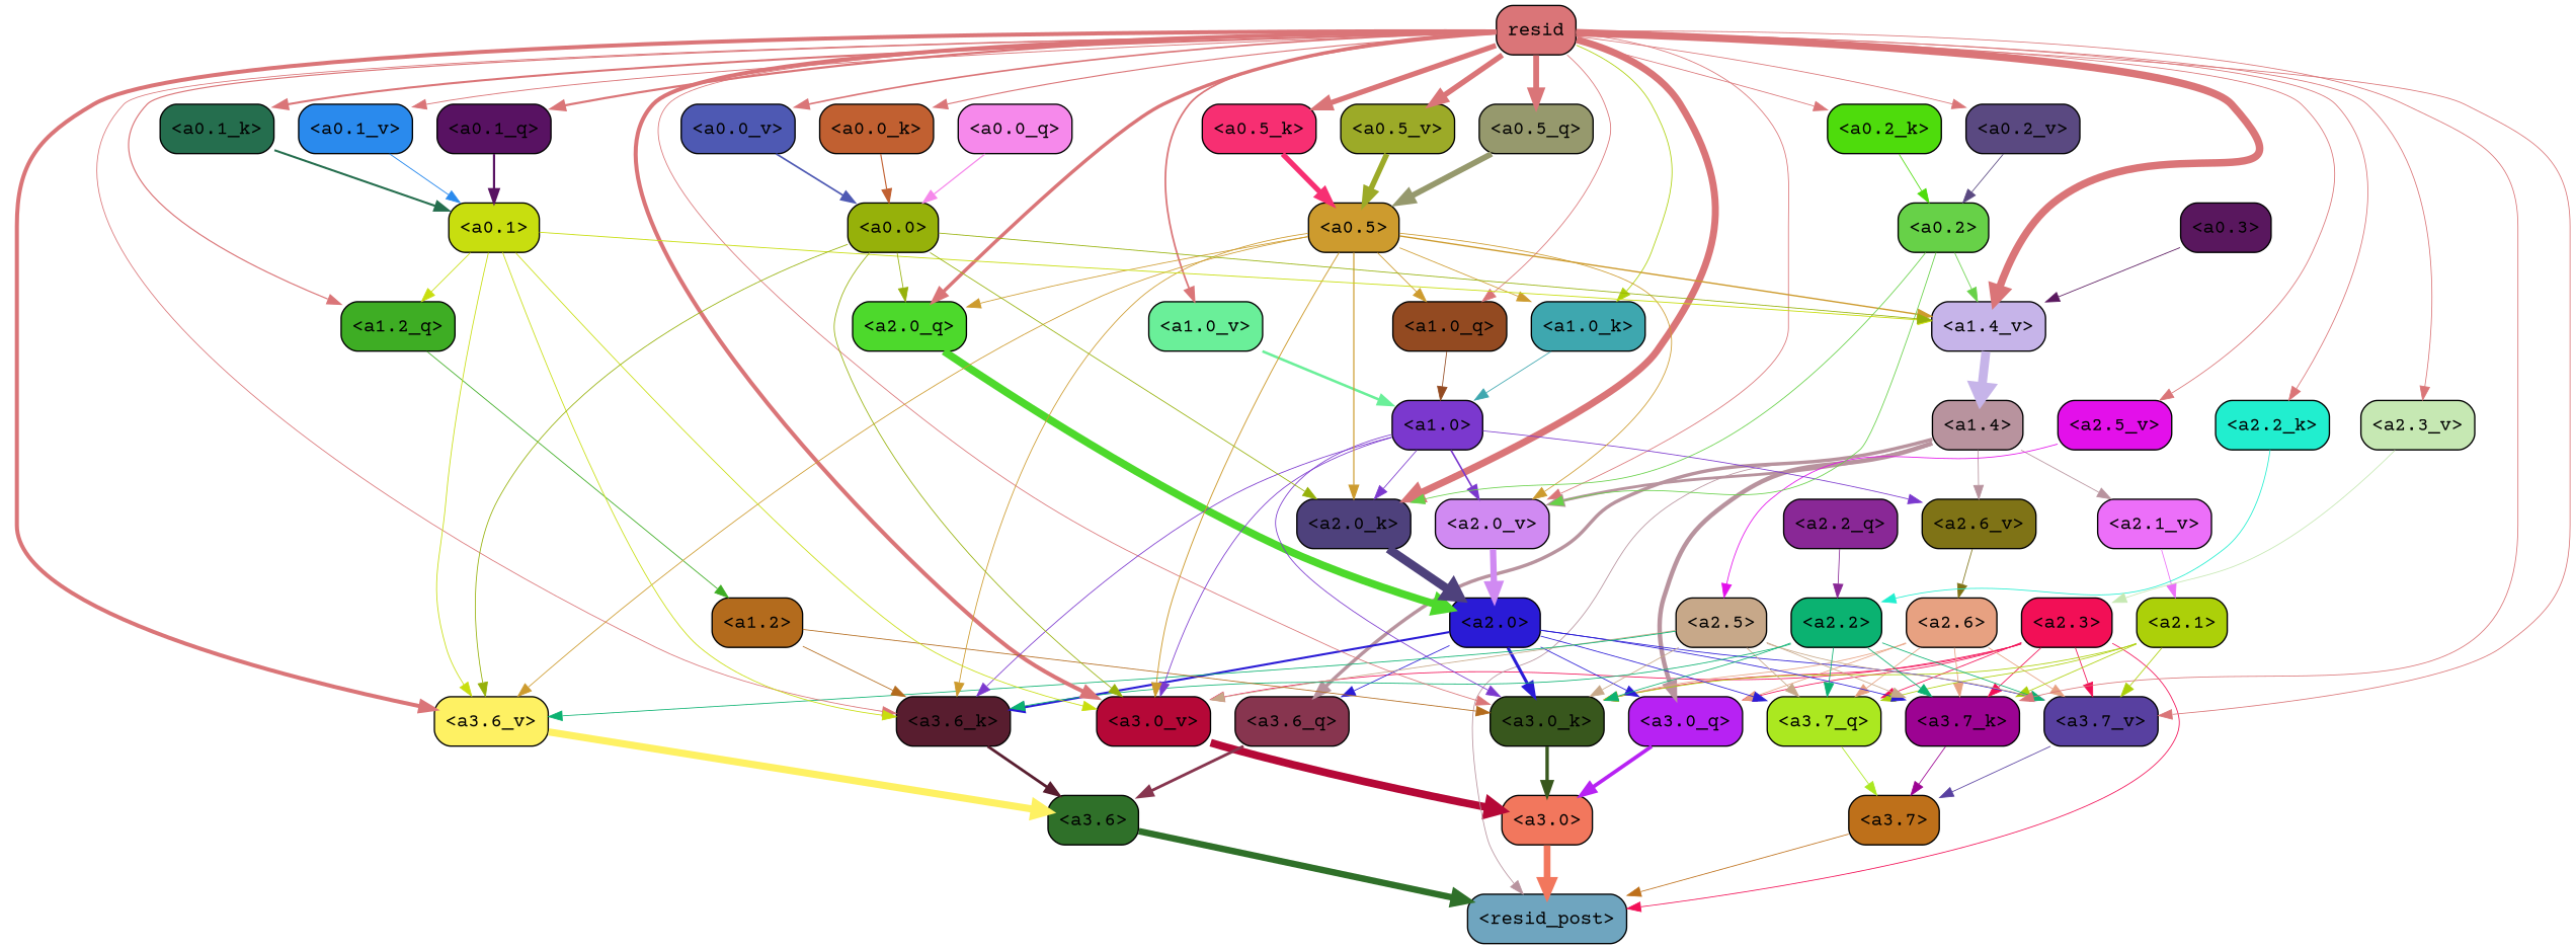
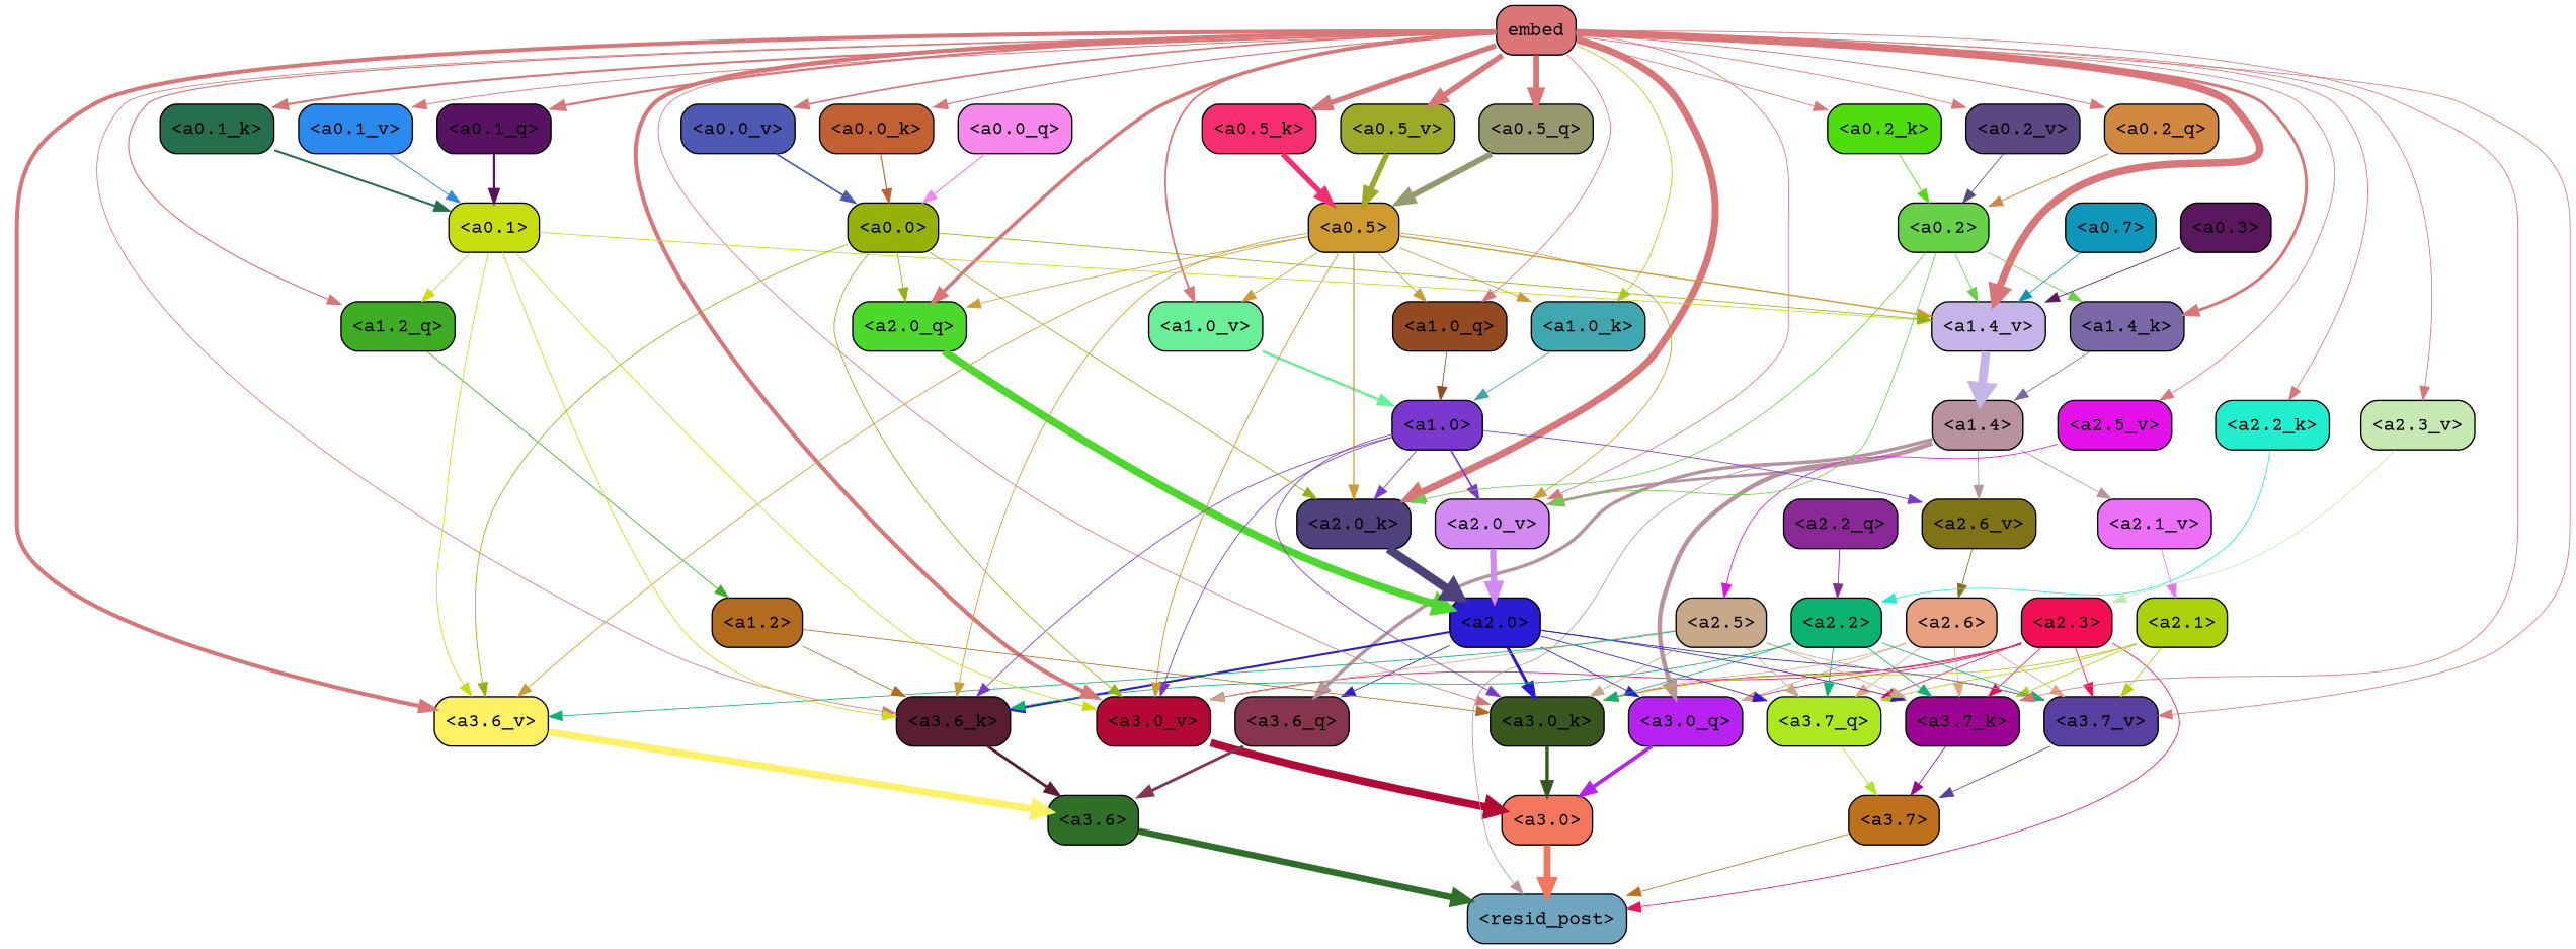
  strict digraph {
    fontname="Courier Prime"
    splines=true
    node [color=black fontname="Courier Prime" shape=box style="filled, rounded"]
    edge [color="#da7578" fontname="Courier Prime" penwidth=0.6]
    "<a3.7>" [fillcolor="#be701a"]
    "<resid_post>" [fillcolor="#6fa5bf"]
    "<a3.6>" [fillcolor="#2f7029"]
    "<a3.0>" [fillcolor="#f2775d"]
    "<a2.3>" [fillcolor="#f20f56"]
    "<a3.7_q>" [fillcolor="#abe820"]
    "<a3.0_q>" [fillcolor="#b722f3"]
    "<a3.7_k>" [fillcolor="#9c0392"]
    "<a3.0_k>" [fillcolor="#38571d"]
    "<a3.7_v>" [fillcolor="#5840a0"]
    "<a3.0_v>" [fillcolor="#b50837"]
    "<a1.4>" [fillcolor="#b8939e"]
    "<a3.6_q>" [fillcolor="#87354f"]
    "<a2.6_v>" [fillcolor="#7f7316"]
    "<a2.1_v>" [fillcolor="#ec6ff9"]
    "<a2.0_v>" [fillcolor="#d08af2"]
    "<a2.6>" [fillcolor="#e7a181"]
    "<a2.1>" [fillcolor="#acd009"]
    "<a2.0>" [fillcolor="#2a1bd6"]
    "<a3.6_k>" [fillcolor="#581d2f"]
    "<a3.6_v>" [fillcolor="#fef163"]
    "<a2.5>" [fillcolor="#c7a889"]
    "<a2.2>" [fillcolor="#0bb271"]
-   embed [fillcolor="#da7578" label=resid]
+   embed [fillcolor="#da7578"]
    "<a2.0_q>" [fillcolor="#4dd92c"]
    "<a2.2_k>" [fillcolor="#21eecf"]
    "<a2.0_k>" [fillcolor="#4e417c"]
    "<a2.5_v>" [fillcolor="#e310ea"]
    "<a2.3_v>" [fillcolor="#c6e8b3"]
    "<a1.2_q>" [fillcolor="#3ead24"]
    "<a1.0_q>" [fillcolor="#934a21"]
+   "<a1.4_k>" [fillcolor="#7a69a6"]
    "<a1.0_k>" [fillcolor="#3ea7af"]
    "<a1.4_v>" [fillcolor="#c6b4e9"]
    "<a1.0_v>" [fillcolor="#6aef99"]
    "<a0.5_q>" [fillcolor="#96996d"]
+   "<a0.2_q>" [fillcolor="#cf883e"]
    "<a0.1_q>" [fillcolor="#581262"]
    "<a0.5_k>" [fillcolor="#f72f72"]
    "<a0.2_k>" [fillcolor="#4edc0c"]
    "<a0.1_k>" [fillcolor="#256e4e"]
    "<a0.0_k>" [fillcolor="#c16031"]
    "<a0.5_v>" [fillcolor="#9caa28"]
    "<a0.2_v>" [fillcolor="#5a4981"]
    "<a0.1_v>" [fillcolor="#2a8aed"]
    "<a0.0_v>" [fillcolor="#4e59b3"]
    "<a1.2>" [fillcolor="#b36b1d"]
    "<a1.0>" [fillcolor="#7b38ce"]
    "<a0.5>" [fillcolor="#cd9b2e"]
    "<a0.2>" [fillcolor="#67d148"]
    "<a0.1>" [fillcolor="#c8de0f"]
    "<a0.0>" [fillcolor="#96b10a"]
    "<a2.2_q>" [fillcolor="#892896"]
+   "<a0.7>" [fillcolor="#0d97bb"]
    "<a0.3>" [fillcolor="#59175e"]
    "<a0.0_q>" [fillcolor="#f689eb"]
    "<a3.7>" -> "<resid_post>" [color="#be701a"]
    "<a3.6>" -> "<resid_post>" [color="#2f7029" penwidth=4.753257989883423]
    "<a3.0>" -> "<resid_post>" [color="#f2775d" penwidth=4.90053927898407]
    "<a2.3>" -> "<resid_post>" [color="#f20f56"]
    "<a2.3>" -> "<a3.7_q>" [color="#f20f56"]
    "<a2.3>" -> "<a3.0_q>" [color="#f20f56"]
    "<a2.3>" -> "<a3.7_k>" [color="#f20f56"]
    "<a2.3>" -> "<a3.0_k>" [color="#f20f56"]
    "<a2.3>" -> "<a3.7_v>" [color="#f20f56"]
    "<a2.3>" -> "<a3.0_v>" [color="#f20f56"]
    "<a3.7_q>" -> "<a3.7>" [color="#abe820"]
    "<a3.0_q>" -> "<a3.0>" [color="#b722f3" penwidth=2.7421876192092896]
    "<a3.7_k>" -> "<a3.7>" [color="#9c0392"]
    "<a3.0_k>" -> "<a3.0>" [color="#38571d" penwidth=2.476402521133423]
    "<a3.7_v>" -> "<a3.7>" [color="#5840a0"]
    "<a3.0_v>" -> "<a3.0>" [color="#b50837" penwidth=5.652270674705505]
    "<a1.4>" -> "<resid_post>" [color="#b8939e"]
    "<a1.4>" -> "<a3.0_q>" [color="#b8939e" penwidth=3.2760138511657715]
    "<a1.4>" -> "<a3.6_q>" [color="#b8939e" penwidth=2.5149343013763428]
    "<a1.4>" -> "<a2.6_v>" [color="#b8939e"]
    "<a1.4>" -> "<a2.1_v>" [color="#b8939e"]
    "<a1.4>" -> "<a2.0_v>" [color="#b8939e" penwidth=2.0870713144540787]
    "<a3.6_q>" -> "<a3.6>" [color="#87354f" penwidth=2.091020345687866]
    "<a2.6_v>" -> "<a2.6>" [color="#7f7316"]
    "<a2.1_v>" -> "<a2.1>" [color="#ec6ff9"]
    "<a2.0_v>" -> "<a2.0>" [color="#d08af2" penwidth=4.611755967140198]
    "<a2.6>" -> "<a3.7_q>" [color="#e7a181"]
    "<a2.6>" -> "<a3.0_q>" [color="#e7a181"]
    "<a2.6>" -> "<a3.7_k>" [color="#e7a181"]
    "<a2.6>" -> "<a3.0_k>" [color="#e7a181"]
    "<a2.6>" -> "<a3.7_v>" [color="#e7a181"]
    "<a2.1>" -> "<a3.7_q>" [color="#acd009"]
    "<a2.1>" -> "<a3.7_k>" [color="#acd009"]
    "<a2.1>" -> "<a3.0_k>" [color="#acd009"]
    "<a2.1>" -> "<a3.7_v>" [color="#acd009"]
    "<a2.0>" -> "<a3.7_q>" [color="#2a1bd6"]
    "<a2.0>" -> "<a3.0_q>" [color="#2a1bd6"]
    "<a2.0>" -> "<a3.7_k>" [color="#2a1bd6"]
    "<a2.0>" -> "<a3.0_k>" [color="#2a1bd6" penwidth=2.2635570764541626]
    "<a2.0>" -> "<a3.7_v>" [color="#2a1bd6"]
    "<a2.0>" -> "<a3.6_q>" [color="#2a1bd6"]
    "<a2.0>" -> "<a3.6_k>" [color="#2a1bd6" penwidth=1.5290023684501648]
    "<a3.6_k>" -> "<a3.6>" [color="#581d2f" penwidth=2.048597991466522]
    "<a3.6_v>" -> "<a3.6>" [color="#fef163" penwidth=5.2550448179244995]
    "<a2.5>" -> "<a3.7_q>" [color="#c7a889"]
    "<a2.5>" -> "<a3.7_k>" [color="#c7a889"]
    "<a2.5>" -> "<a3.0_k>" [color="#c7a889"]
    "<a2.5>" -> "<a3.7_v>" [color="#c7a889"]
    "<a2.5>" -> "<a3.0_v>" [color="#c7a889"]
    "<a2.5>" -> "<a3.6_v>" [color="#0bb271"]
    "<a2.2>" -> "<a3.7_q>" [color="#0bb271"]
    "<a2.2>" -> "<a3.7_k>" [color="#0bb271"]
    "<a2.2>" -> "<a3.0_k>" [color="#0bb271"]
    "<a2.2>" -> "<a3.7_v>" [color="#0bb271"]
    "<a2.2>" -> "<a3.6_k>" [color="#0bb271"]
    embed -> "<a3.7_k>"
    embed -> "<a3.0_k>"
    embed -> "<a3.7_v>"
    embed -> "<a3.0_v>" [penwidth=2.972973108291626]
    embed -> "<a2.0_v>"
    embed -> "<a3.6_k>"
    embed -> "<a3.6_v>" [penwidth=2.9556376338005066]
    embed -> "<a2.0_q>" [penwidth=2.522909115999937]
    embed -> "<a2.2_k>"
    embed -> "<a2.0_k>" [penwidth=5.094568967819214]
    embed -> "<a2.5_v>"
    embed -> "<a2.3_v>"
    embed -> "<a1.2_q>" [penwidth=0.8520002365112305]
    embed -> "<a1.0_q>"
+   embed -> "<a1.4_k>" [penwidth=2.115079402923584]
    embed -> "<a1.0_k>" [color="#acd009"]
    embed -> "<a1.4_v>" [penwidth=5.504090070724487]
    embed -> "<a1.0_v>" [penwidth=1.2935692071914673]
    embed -> "<a0.5_q>" [penwidth=4.263764560222626]
+   embed -> "<a0.2_q>" [penwidth=0.6822733879089355]
    embed -> "<a0.1_q>" [penwidth=1.6176519393920898]
    embed -> "<a0.5_k>" [penwidth=3.851005434989929]
    embed -> "<a0.2_k>"
    embed -> "<a0.1_k>" [penwidth=1.5319340229034424]
    embed -> "<a0.0_k>" [penwidth=0.8205299377441406]
    embed -> "<a0.5_v>" [penwidth=4.012355327606201]
    embed -> "<a0.2_v>"
    embed -> "<a0.1_v>" [penwidth=0.6730842590332031]
    embed -> "<a0.0_v>" [penwidth=1.2175352573394775]
    "<a2.0_q>" -> "<a2.0>" [color="#4dd92c" penwidth=5.557696580886841]
    "<a2.2_k>" -> "<a2.2>" [color="#21eecf"]
    "<a2.0_k>" -> "<a2.0>" [color="#4e417c" penwidth=6.320472955703735]
    "<a2.5_v>" -> "<a2.5>" [color="#e310ea"]
    "<a2.3_v>" -> "<a2.3>" [color="#c6e8b3"]
    "<a1.2_q>" -> "<a1.2>" [color="#3ead24" penwidth=0.6145738363265991]
    "<a1.0_q>" -> "<a1.0>" [color="#934a21"]
+   "<a1.4_k>" -> "<a1.4>" [color="#7a69a6"]
    "<a1.0_k>" -> "<a1.0>" [color="#3ea7af"]
    "<a1.4_v>" -> "<a1.4>" [color="#c6b4e9" penwidth=6.5241758823394775]
    "<a1.0_v>" -> "<a1.0>" [color="#6aef99" penwidth=1.8809151649475098]
    "<a0.5_q>" -> "<a0.5>" [color="#96996d" penwidth=4.2370394468307495]
+   "<a0.2_q>" -> "<a0.2>" [color="#cf883e" penwidth=0.6822714805603027]
    "<a0.1_q>" -> "<a0.1>" [color="#581262" penwidth=1.6176555156707764]
    "<a0.5_k>" -> "<a0.5>" [color="#f72f72" penwidth=3.8599258065223694]
    "<a0.2_k>" -> "<a0.2>" [color="#4edc0c"]
    "<a0.1_k>" -> "<a0.1>" [color="#256e4e" penwidth=1.5140717029571533]
    "<a0.0_k>" -> "<a0.0>" [color="#c16031" penwidth=0.8258748054504395]
    "<a0.5_v>" -> "<a0.5>" [color="#9caa28" penwidth=4.0173709988594055]
    "<a0.2_v>" -> "<a0.2>" [color="#5a4981"]
    "<a0.1_v>" -> "<a0.1>" [color="#2a8aed" penwidth=0.6690568923950195]
    "<a0.0_v>" -> "<a0.0>" [color="#4e59b3" penwidth=1.2524418830871582]
    "<a1.2>" -> "<a3.0_k>" [color="#b36b1d"]
    "<a1.2>" -> "<a3.6_k>" [color="#b36b1d"]
    "<a1.0>" -> "<a3.0_k>" [color="#7b38ce"]
    "<a1.0>" -> "<a3.0_v>" [color="#7b38ce"]
    "<a1.0>" -> "<a2.6_v>" [color="#7b38ce"]
    "<a1.0>" -> "<a2.0_v>" [color="#7b38ce" penwidth=1.2152502536773682]
    "<a1.0>" -> "<a3.6_k>" [color="#7b38ce"]
    "<a1.0>" -> "<a2.0_k>" [color="#7b38ce"]
    "<a0.5>" -> "<a3.0_v>" [color="#cd9b2e" penwidth=0.6790935099124908]
    "<a0.5>" -> "<a2.0_v>" [color="#cd9b2e"]
    "<a0.5>" -> "<a3.6_k>" [color="#cd9b2e"]
    "<a0.5>" -> "<a3.6_v>" [color="#cd9b2e"]
    "<a0.5>" -> "<a2.0_q>" [color="#cd9b2e"]
    "<a0.5>" -> "<a2.0_k>" [color="#cd9b2e" penwidth=0.8835153579711914]
    "<a0.5>" -> "<a1.0_q>" [color="#cd9b2e"]
    "<a0.5>" -> "<a1.0_k>" [color="#cd9b2e"]
    "<a0.5>" -> "<a1.4_v>" [color="#cd9b2e" penwidth=1.022335171699524]
+   "<a0.5>" -> "<a1.0_v>" [color="#cd9b2e"]
    "<a0.2>" -> "<a2.0_v>" [color="#67d148"]
    "<a0.2>" -> "<a2.0_k>" [color="#67d148"]
+   "<a0.2>" -> "<a1.4_k>" [color="#67d148"]
    "<a0.2>" -> "<a1.4_v>" [color="#67d148"]
    "<a0.1>" -> "<a3.0_v>" [color="#c8de0f"]
    "<a0.1>" -> "<a3.6_k>" [color="#c8de0f"]
    "<a0.1>" -> "<a3.6_v>" [color="#c8de0f"]
    "<a0.1>" -> "<a1.2_q>" [color="#c8de0f"]
    "<a0.1>" -> "<a1.4_v>" [color="#c8de0f" penwidth=0.6438122987747192]
    "<a0.0>" -> "<a3.0_v>" [color="#96b10a"]
    "<a0.0>" -> "<a3.6_v>" [color="#96b10a"]
    "<a0.0>" -> "<a2.0_q>" [color="#96b10a"]
    "<a0.0>" -> "<a2.0_k>" [color="#96b10a"]
    "<a0.0>" -> "<a1.4_v>" [color="#96b10a"]
    "<a2.2_q>" -> "<a2.2>" [color="#892896"]
+   "<a0.7>" -> "<a1.4_v>" [color="#0d97bb"]
    "<a0.3>" -> "<a1.4_v>" [color="#59175e"]
    "<a0.0_q>" -> "<a0.0>" [color="#f689eb" penwidth=0.9359095096588135]
  }
